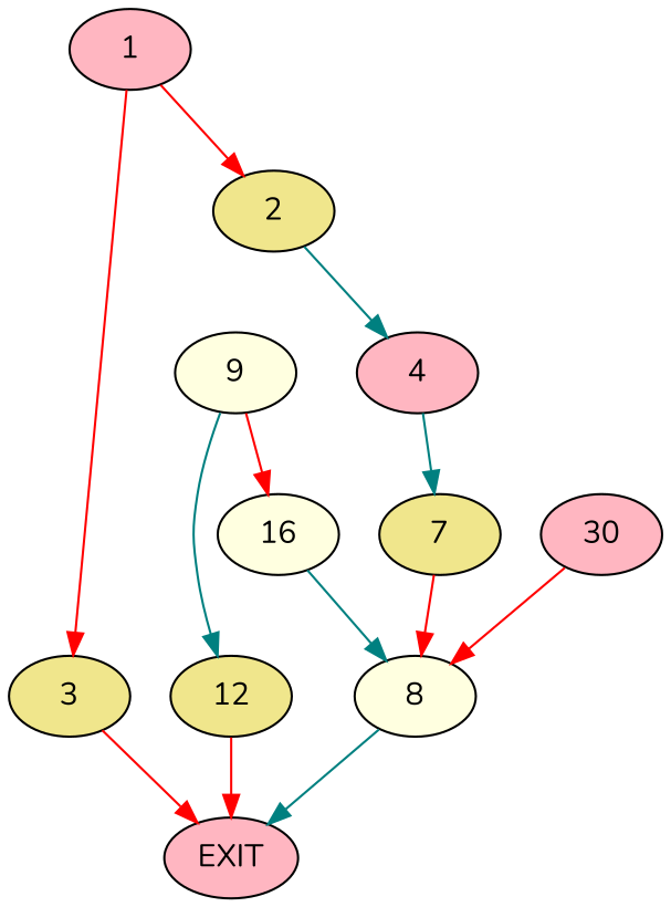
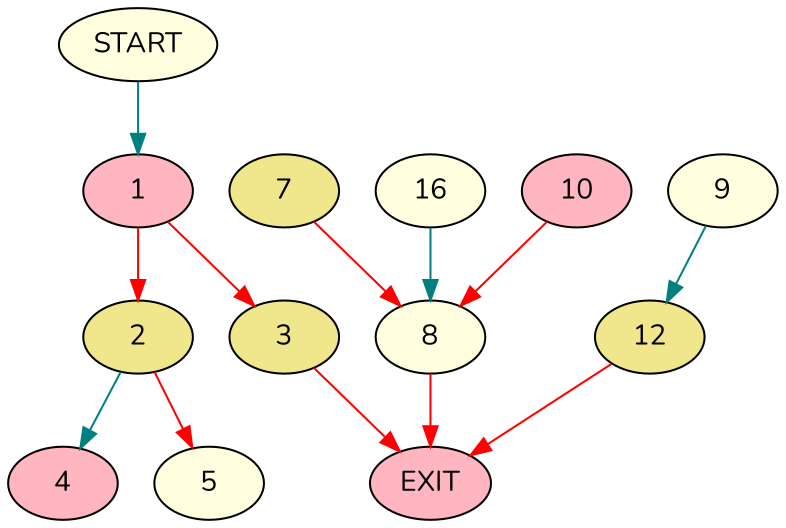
  digraph {
    fontname=Nunito
    node [fillcolor=lightyellow fontname=Nunito style=filled]
    edge [color=red fontname=Nunito]
+   n1 [label=START]
    1 [fillcolor=lightpink]
    2 [fillcolor=khaki]
    3 [fillcolor=khaki]
    n5 [fillcolor=lightpink label=EXIT]
    4 [fillcolor=lightpink]
+   5
    7 [fillcolor=khaki]
    8
    n10 [label=16]
    9
    12 [fillcolor=khaki]
-   10 [fillcolor=lightpink label=30]
+   10 [fillcolor=lightpink]
+   n1 -> 1 [color=teal]
    1 -> 2
    1 -> 3
    2 -> 4 [color=teal]
+   2 -> 5
    3 -> n5
-   4 -> 7 [color=teal]
    7 -> 8
-   8 -> n5 [color=teal]
+   8 -> n5
    n10 -> 8 [color=teal]
-   9 -> n10
    9 -> 12 [color=teal]
    12 -> n5
    10 -> 8
  }
